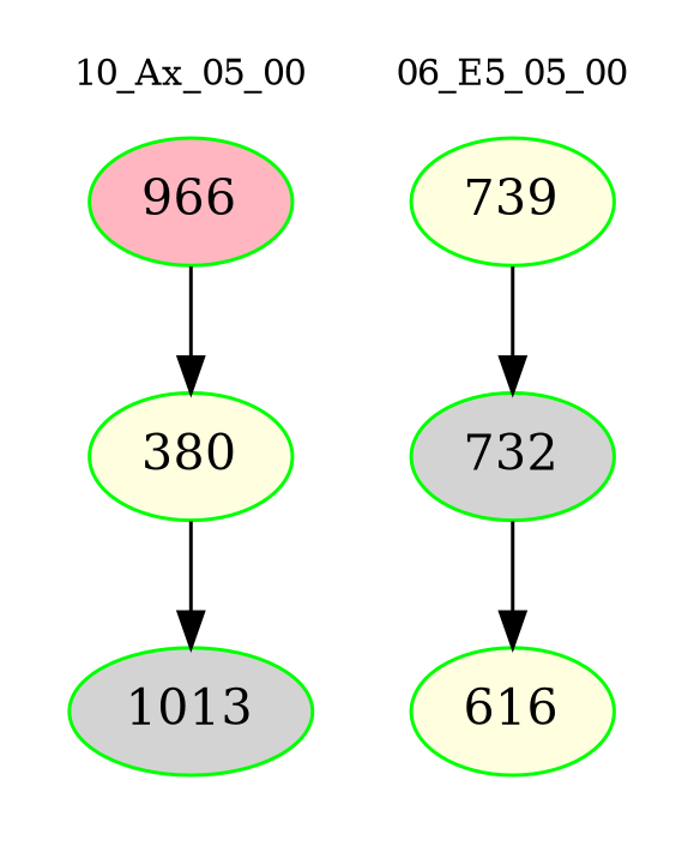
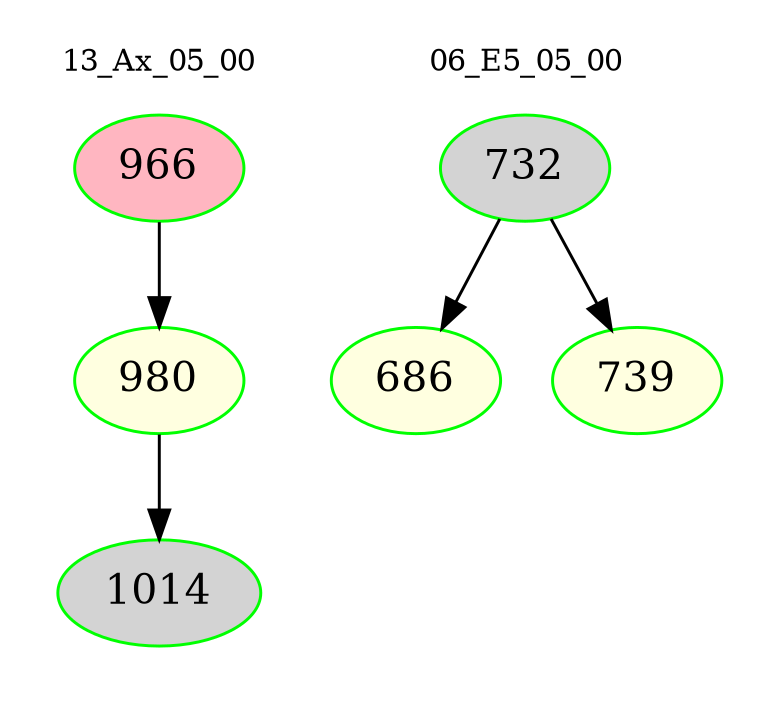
  digraph {
    node [color=green fillcolor=lightyellow style=filled]
    edge [color=black]
-   n1 [label=380]
+   n1 [label=980]
    n2 [fillcolor=lightpink label=966]
-   n3 [fillcolor=lightgrey label=1013]
+   n3 [fillcolor=lightgrey label=1014]
    n4 [fillcolor=lightgrey label=732]
-   n5 [label=616]
+   n5 [label=686]
    n6 [label=739]
    subgraph cluster_1 {
      color=white
      fontsize=10
-     label="10_Ax_05_00"
+     label="13_Ax_05_00"
      n1
      n2
      n3
    }
    subgraph cluster_2 {
      color=white
      fontsize=10
      label="06_E5_05_00"
      n4
      n5
      n6
    }
    n1 -> n3
    n2 -> n1
    n4 -> n5
-   n6 -> n4
+   n4 -> n6
  }
